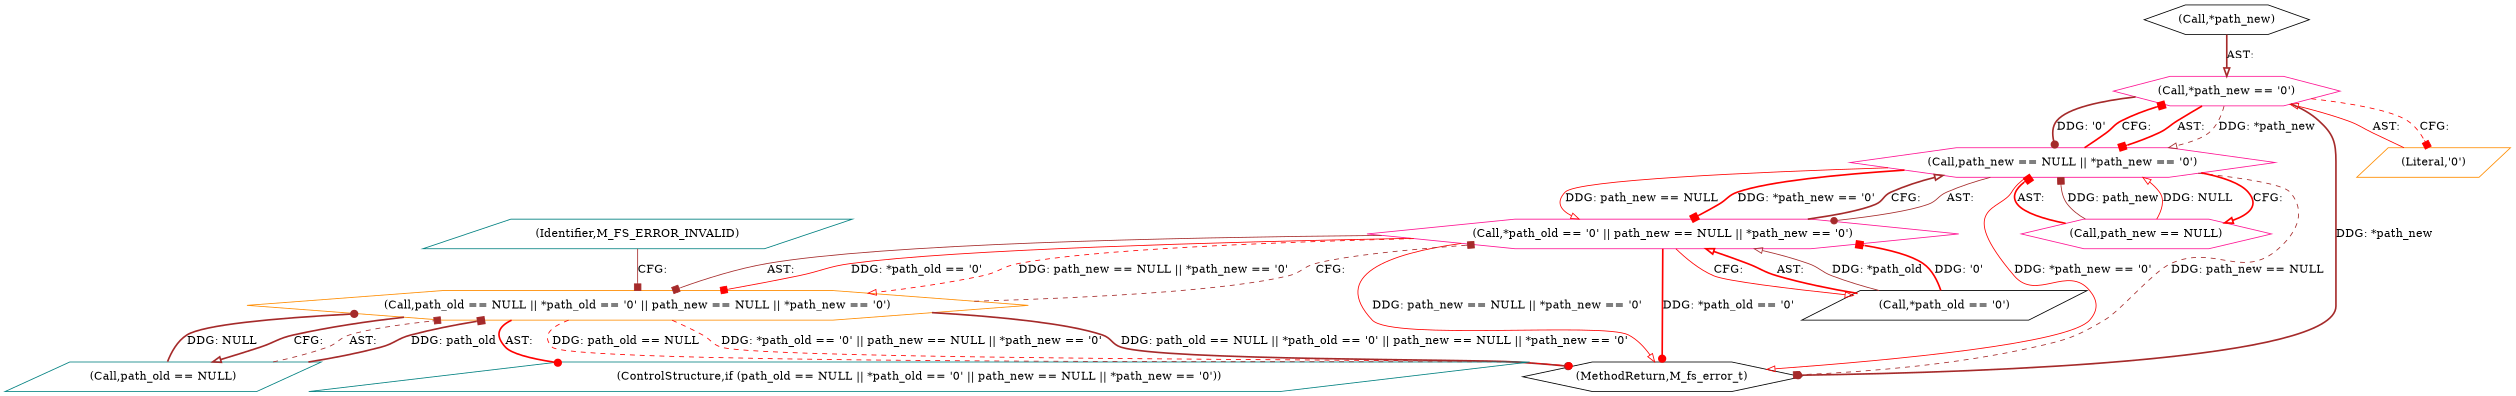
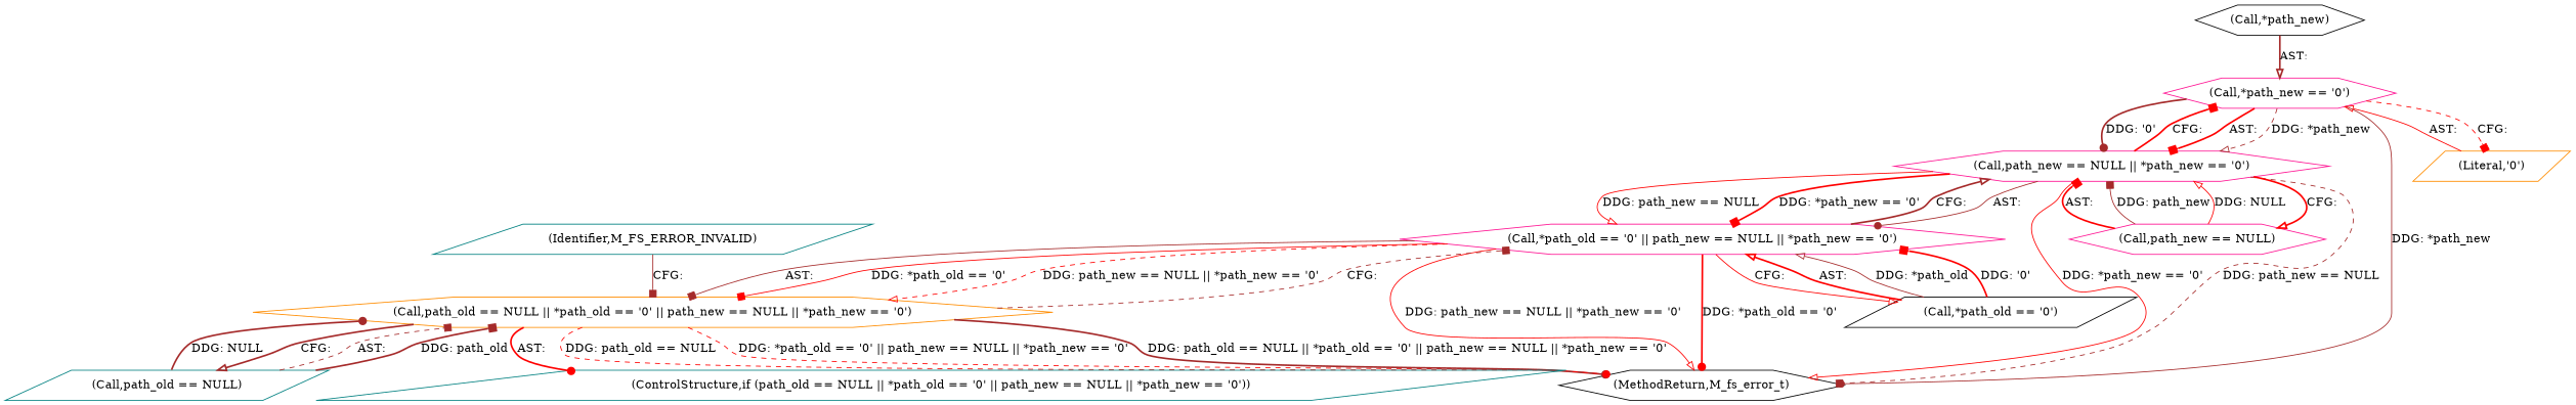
  digraph {
    node [color=deeppink shape=hexagon]
    edge [arrowhead=box color=red style=bold]
    n1 [label="(Call,*path_new == '\0')"]
    n2 [label="(Call,path_new == NULL || *path_new == '\0')"]
    n3 [color=darkorange label="(Literal,'\0')" shape=parallelogram]
    n4 [color=black label="(MethodReturn,M_fs_error_t)"]
    n5 [label="(Call,*path_old == '\0' || path_new == NULL || *path_new == '\0')"]
    n6 [label="(Call,path_new == NULL)"]
    n7 [color=darkorange label="(Call,path_old == NULL || *path_old == '\0' || path_new == NULL || *path_new == '\0')"]
    n8 [color=black label="(Call,*path_old == '\0')" shape=parallelogram]
    n9 [color=teal label="(Call,path_old == NULL)" shape=parallelogram]
    n10 [color=teal label="(ControlStructure,if (path_old == NULL || *path_old == '\0' || path_new == NULL || *path_new == '\0'))" shape=parallelogram]
    n11 [color=black label="(Call,*path_new)"]
    n12 [color=teal label="(Identifier,M_FS_ERROR_INVALID)" shape=parallelogram]
    n1 -> n2 [label="AST: "]
    n1 -> n2 [arrowhead=onormal color=brown label="DDG: *path_new" style=dashed]
    n1 -> n2 [arrowhead=dot color=brown label="DDG: '\0'"]
    n1 -> n3 [label="CFG: " style=dashed]
-   n1 -> n4 [arrowhead=dot color=brown label="DDG: *path_new"]
+   n1 -> n4 [arrowhead=dot color=brown label="DDG: *path_new" style=solid]
    n2 -> n1 [label="CFG: "]
    n2 -> n4 [arrowhead=onormal label="DDG: *path_new == '\0'" style=solid]
    n2 -> n4 [color=brown label="DDG: path_new == NULL" style=dashed]
    n2 -> n5 [arrowhead=dot color=brown label="AST: " style=solid]
    n2 -> n5 [arrowhead=onormal label="DDG: path_new == NULL" style=solid]
    n2 -> n5 [label="DDG: *path_new == '\0'"]
    n2 -> n6 [arrowhead=onormal label="CFG: "]
    n3 -> n1 [arrowhead=onormal label="AST: " style=solid]
    n5 -> n2 [arrowhead=onormal color=brown label="CFG: "]
    n5 -> n4 [arrowhead=onormal label="DDG: path_new == NULL || *path_new == '\0'" style=solid]
    n5 -> n4 [arrowhead=dot label="DDG: *path_old == '\0'"]
    n5 -> n7 [color=brown label="AST: " style=solid]
    n5 -> n7 [label="DDG: *path_old == '\0'" style=solid]
    n5 -> n7 [arrowhead=onormal label="DDG: path_new == NULL || *path_new == '\0'" style=dashed]
    n5 -> n8 [arrowhead=onormal label="CFG: " style=solid]
    n6 -> n2 [label="AST: "]
    n6 -> n2 [color=brown label="DDG: path_new" style=solid]
    n6 -> n2 [arrowhead=onormal label="DDG: NULL" style=solid]
    n7 -> n4 [arrowhead=dot label="DDG: *path_old == '\0' || path_new == NULL || *path_new == '\0'" style=dashed]
    n7 -> n4 [arrowhead=dot color=brown label="DDG: path_old == NULL || *path_old == '\0' || path_new == NULL || *path_new == '\0'"]
    n7 -> n4 [arrowhead=dot label="DDG: path_old == NULL" style=dashed]
    n7 -> n5 [color=brown label="CFG: " style=dashed]
    n7 -> n9 [arrowhead=onormal color=brown label="CFG: "]
    n7 -> n10 [arrowhead=dot label="AST: "]
    n8 -> n5 [arrowhead=onormal label="AST: "]
    n8 -> n5 [arrowhead=onormal color=brown label="DDG: *path_old" style=solid]
    n8 -> n5 [label="DDG: '\0'"]
    n9 -> n7 [color=brown label="AST: " style=dashed]
    n9 -> n7 [color=brown label="DDG: path_old"]
    n9 -> n7 [arrowhead=dot color=brown label="DDG: NULL"]
    n11 -> n1 [arrowhead=onormal color=brown label="AST: "]
    n12 -> n7 [color=brown label="CFG: " style=solid]
  }
